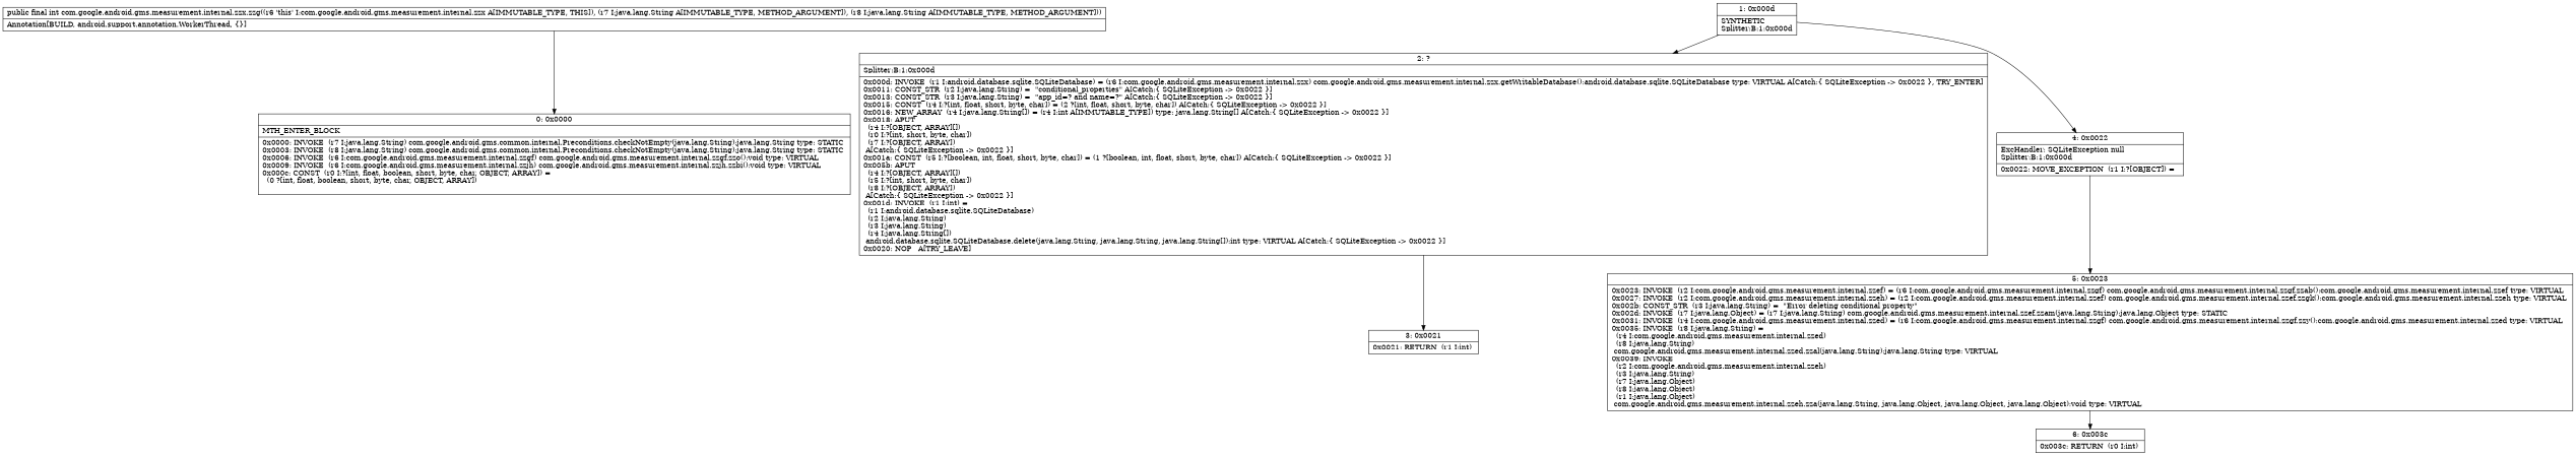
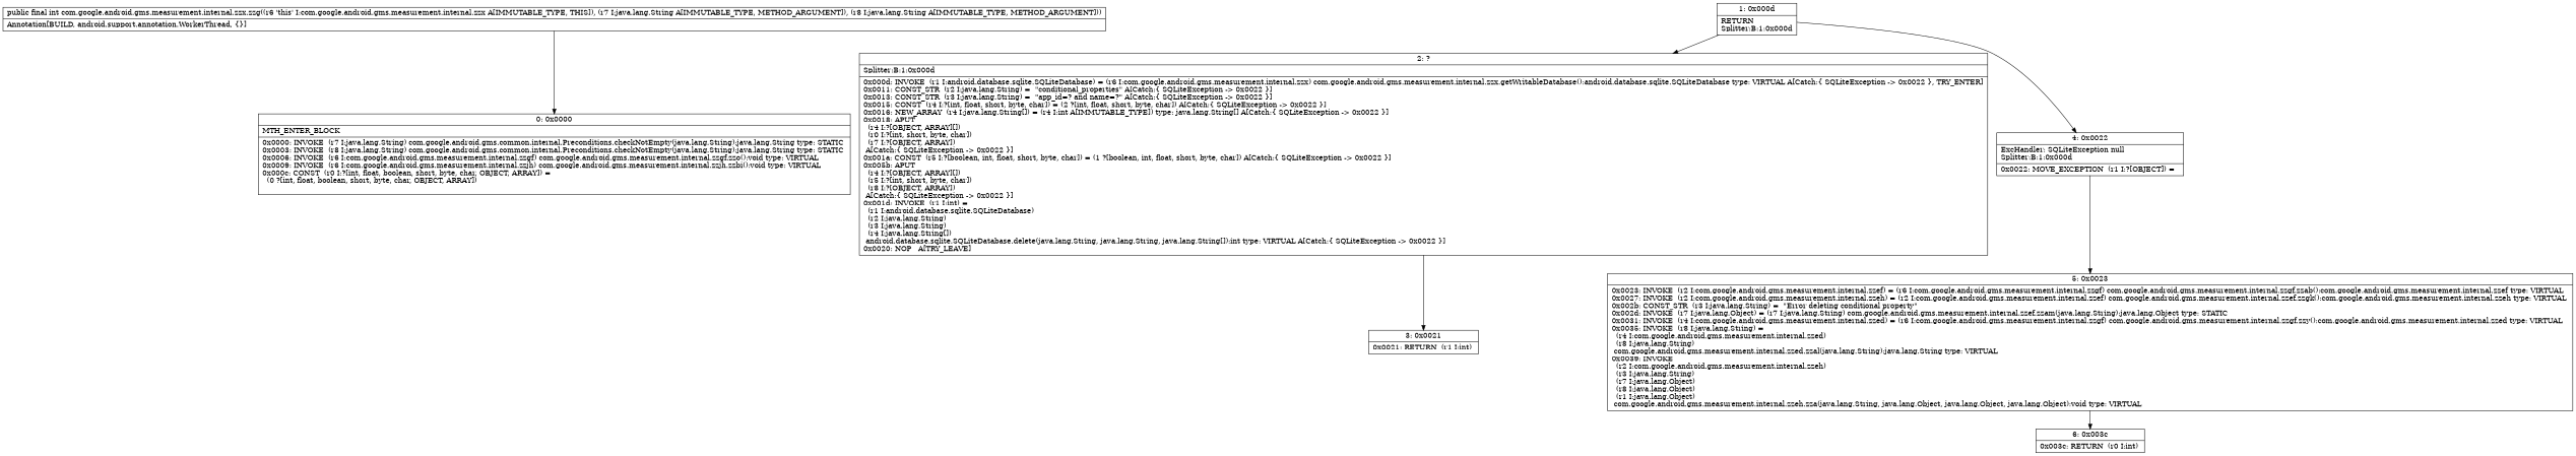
  digraph {
    node [shape=record]
    n1 [label="{0\:\ 0x0000|MTH_ENTER_BLOCK\l|0x0000: INVOKE  (r7 I:java.lang.String) com.google.android.gms.common.internal.Preconditions.checkNotEmpty(java.lang.String):java.lang.String type: STATIC \l0x0003: INVOKE  (r8 I:java.lang.String) com.google.android.gms.common.internal.Preconditions.checkNotEmpty(java.lang.String):java.lang.String type: STATIC \l0x0006: INVOKE  (r6 I:com.google.android.gms.measurement.internal.zzgf) com.google.android.gms.measurement.internal.zzgf.zzo():void type: VIRTUAL \l0x0009: INVOKE  (r6 I:com.google.android.gms.measurement.internal.zzjh) com.google.android.gms.measurement.internal.zzjh.zzbi():void type: VIRTUAL \l0x000c: CONST  (r0 I:?[int, float, boolean, short, byte, char, OBJECT, ARRAY]) = \l  (0 ?[int, float, boolean, short, byte, char, OBJECT, ARRAY])\l \l}"]
-   n2 [label="{1\:\ 0x000d|SYNTHETIC\lSplitter:B:1:0x000d\l}"]
+   n2 [label="{1\:\ 0x000d|RETURN\lSplitter:B:1:0x000d\l}"]
    n3 [label="{2\:\ ?|Splitter:B:1:0x000d\l|0x000d: INVOKE  (r1 I:android.database.sqlite.SQLiteDatabase) = (r6 I:com.google.android.gms.measurement.internal.zzx) com.google.android.gms.measurement.internal.zzx.getWritableDatabase():android.database.sqlite.SQLiteDatabase type: VIRTUAL A[Catch:\{ SQLiteException \-\> 0x0022 \}, TRY_ENTER]\l0x0011: CONST_STR  (r2 I:java.lang.String) =  \"conditional_properties\" A[Catch:\{ SQLiteException \-\> 0x0022 \}]\l0x0013: CONST_STR  (r3 I:java.lang.String) =  \"app_id=? and name=?\" A[Catch:\{ SQLiteException \-\> 0x0022 \}]\l0x0015: CONST  (r4 I:?[int, float, short, byte, char]) = (2 ?[int, float, short, byte, char]) A[Catch:\{ SQLiteException \-\> 0x0022 \}]\l0x0016: NEW_ARRAY  (r4 I:java.lang.String[]) = (r4 I:int A[IMMUTABLE_TYPE]) type: java.lang.String[] A[Catch:\{ SQLiteException \-\> 0x0022 \}]\l0x0018: APUT  \l  (r4 I:?[OBJECT, ARRAY][])\l  (r0 I:?[int, short, byte, char])\l  (r7 I:?[OBJECT, ARRAY])\l A[Catch:\{ SQLiteException \-\> 0x0022 \}]\l0x001a: CONST  (r5 I:?[boolean, int, float, short, byte, char]) = (1 ?[boolean, int, float, short, byte, char]) A[Catch:\{ SQLiteException \-\> 0x0022 \}]\l0x005b: APUT  \l  (r4 I:?[OBJECT, ARRAY][])\l  (r5 I:?[int, short, byte, char])\l  (r8 I:?[OBJECT, ARRAY])\l A[Catch:\{ SQLiteException \-\> 0x0022 \}]\l0x001d: INVOKE  (r1 I:int) = \l  (r1 I:android.database.sqlite.SQLiteDatabase)\l  (r2 I:java.lang.String)\l  (r3 I:java.lang.String)\l  (r4 I:java.lang.String[])\l android.database.sqlite.SQLiteDatabase.delete(java.lang.String, java.lang.String, java.lang.String[]):int type: VIRTUAL A[Catch:\{ SQLiteException \-\> 0x0022 \}]\l0x0020: NOP   A[TRY_LEAVE]\l}"]
    n4 [label="{4\:\ 0x0022|ExcHandler: SQLiteException null\lSplitter:B:1:0x000d\l|0x0022: MOVE_EXCEPTION  (r1 I:?[OBJECT]) =  \l}"]
    n5 [label="{3\:\ 0x0021|0x0021: RETURN  (r1 I:int) \l}"]
    n6 [label="{5\:\ 0x0023|0x0023: INVOKE  (r2 I:com.google.android.gms.measurement.internal.zzef) = (r6 I:com.google.android.gms.measurement.internal.zzgf) com.google.android.gms.measurement.internal.zzgf.zzab():com.google.android.gms.measurement.internal.zzef type: VIRTUAL \l0x0027: INVOKE  (r2 I:com.google.android.gms.measurement.internal.zzeh) = (r2 I:com.google.android.gms.measurement.internal.zzef) com.google.android.gms.measurement.internal.zzef.zzgk():com.google.android.gms.measurement.internal.zzeh type: VIRTUAL \l0x002b: CONST_STR  (r3 I:java.lang.String) =  \"Error deleting conditional property\" \l0x002d: INVOKE  (r7 I:java.lang.Object) = (r7 I:java.lang.String) com.google.android.gms.measurement.internal.zzef.zzam(java.lang.String):java.lang.Object type: STATIC \l0x0031: INVOKE  (r4 I:com.google.android.gms.measurement.internal.zzed) = (r6 I:com.google.android.gms.measurement.internal.zzgf) com.google.android.gms.measurement.internal.zzgf.zzy():com.google.android.gms.measurement.internal.zzed type: VIRTUAL \l0x0035: INVOKE  (r8 I:java.lang.String) = \l  (r4 I:com.google.android.gms.measurement.internal.zzed)\l  (r8 I:java.lang.String)\l com.google.android.gms.measurement.internal.zzed.zzal(java.lang.String):java.lang.String type: VIRTUAL \l0x0039: INVOKE  \l  (r2 I:com.google.android.gms.measurement.internal.zzeh)\l  (r3 I:java.lang.String)\l  (r7 I:java.lang.Object)\l  (r8 I:java.lang.Object)\l  (r1 I:java.lang.Object)\l com.google.android.gms.measurement.internal.zzeh.zza(java.lang.String, java.lang.Object, java.lang.Object, java.lang.Object):void type: VIRTUAL \l}"]
    n7 [label="{6\:\ 0x003c|0x003c: RETURN  (r0 I:int) \l}"]
    n8 [label="{public final int com.google.android.gms.measurement.internal.zzx.zzg((r6 'this' I:com.google.android.gms.measurement.internal.zzx A[IMMUTABLE_TYPE, THIS]), (r7 I:java.lang.String A[IMMUTABLE_TYPE, METHOD_ARGUMENT]), (r8 I:java.lang.String A[IMMUTABLE_TYPE, METHOD_ARGUMENT]))  | Annotation[BUILD, android.support.annotation.WorkerThread, \{\}]\l}"]
    n2 -> n3
    n2 -> n4
    n3 -> n5
    n4 -> n6
    n6 -> n7
    n8 -> n1
  }
